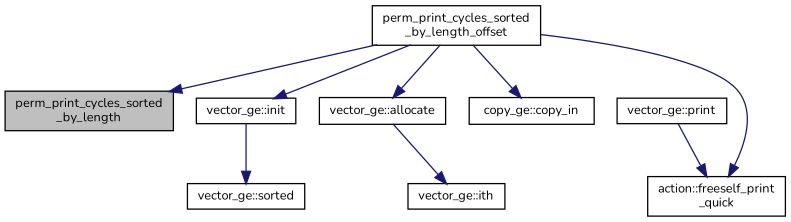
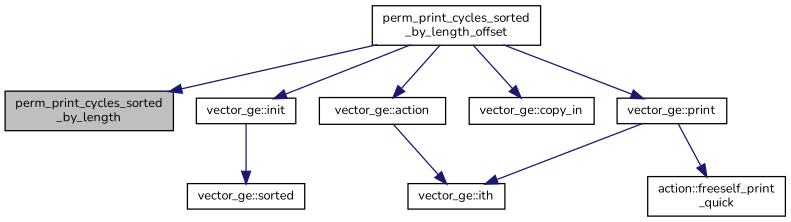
  digraph {
    fontname=Nunito
    rankdir=TB
    node [color=black fillcolor=white fontname=Nunito fontsize=10 shape=record style=filled]
    edge [color=midnightblue fontname=Nunito fontsize=10 labelfontname=Helvetica labelfontsize=10 style=solid]
    n1 [fillcolor=grey75 fontcolor=black height=0.2 label="perm_print_cycles_sorted\l_by_length" width=0.4]
    n2 [height=0.2 label="perm_print_cycles_sorted\l_by_length_offset" width=0.4]
    n3 [height=0.2 label="vector_ge::init" width=0.4]
-   n4 [height=0.2 label="vector_ge::allocate" width=0.4]
-   n5 [height=0.2 label="copy_ge::copy_in" width=0.4]
+   n4 [height=0.2 label="vector_ge::action" width=0.4]
+   n5 [height=0.2 label="vector_ge::copy_in" width=0.4]
    n6 [height=0.2 label="vector_ge::print" width=0.4]
    n7 [height=0.2 label="vector_ge::sorted" width=0.4]
    n8 [height=0.2 label="vector_ge::ith" width=0.4]
    n9 [height=0.2 label="action::freeself_print\l_quick" width=0.4]
    n2 -> n1
    n2 -> n3
    n2 -> n4
    n2 -> n5
-   n2 -> n9
+   n2 -> n6
    n3 -> n7
    n4 -> n8
+   n6 -> n8
    n6 -> n9
  }
